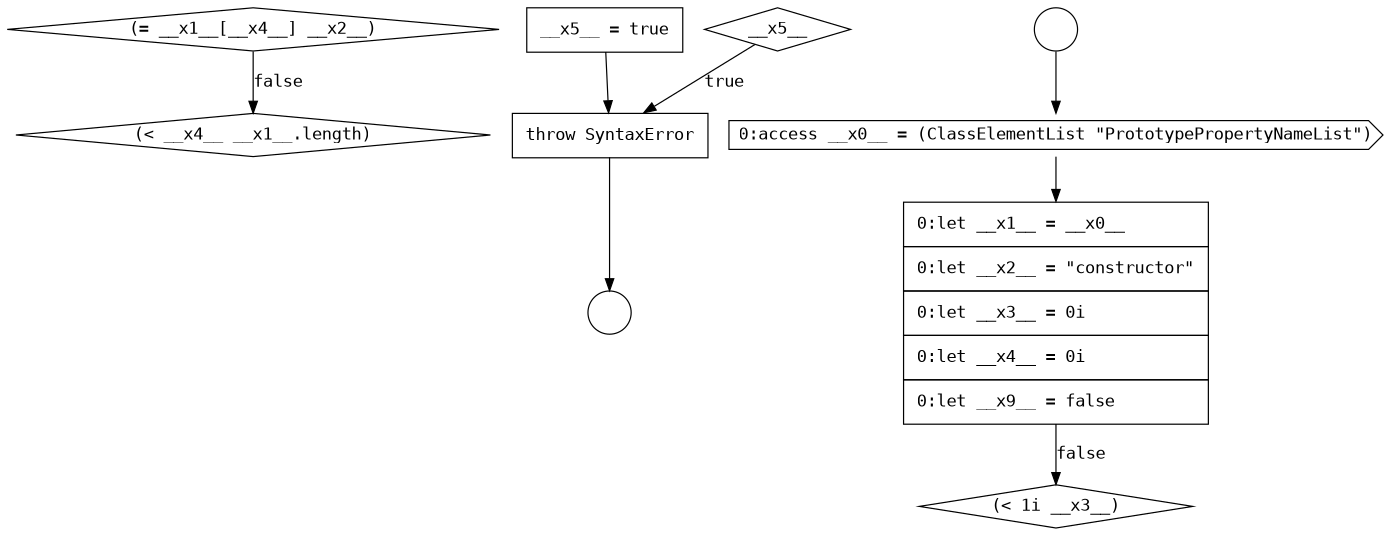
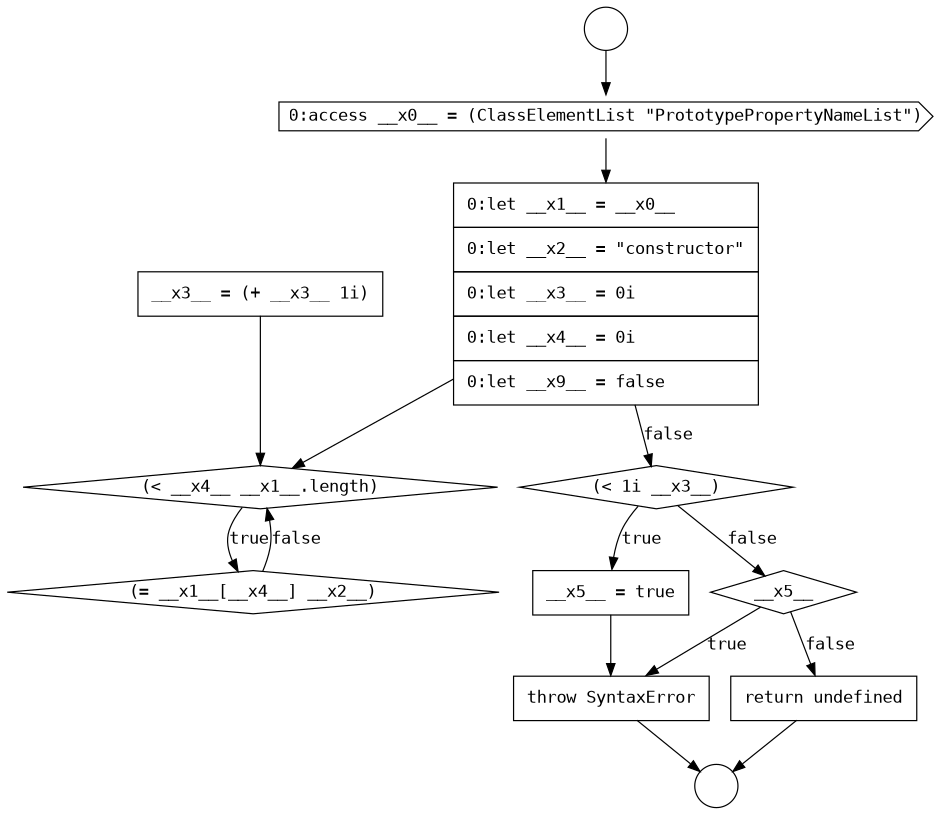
  digraph {
    fontname="DejaVu Sans Mono"
    node [color=black fillcolor=white fontname="DejaVu Sans Mono" shape=none style=filled]
    edge [color=black fontname="DejaVu Sans Mono"]
+   n1 [label=<<font color="black">     <table border="0" cellborder="1" cellspacing="0" cellpadding="10">       <tr><td align="left">__x3__ = (+ __x3__ 1i)</td></tr>     </table>   </font>> margin=0]
    n2 [label=<<font color="black">(&lt; __x4__ __x1__.length)</font>> shape=diamond]
    n3 [label=<<font color="black">(= __x1__[__x4__] __x2__)</font>> shape=diamond]
    n4 [label=<<font color="black">     <table border="0" cellborder="1" cellspacing="0" cellpadding="10">       <tr><td align="left">throw SyntaxError</td></tr>     </table>   </font>> margin=0]
    n5 [label=" " shape=circle]
    n6 [label=<<font color="black">(&lt; 1i __x3__)</font>> shape=diamond]
    n7 [label=<<font color="black">     <table border="0" cellborder="1" cellspacing="0" cellpadding="10">       <tr><td align="left">__x5__ = true</td></tr>     </table>   </font>> margin=0]
    n8 [label=<<font color="black">__x5__</font>> shape=diamond]
+   n9 [label=<<font color="black">     <table border="0" cellborder="1" cellspacing="0" cellpadding="10">       <tr><td align="left">return undefined</td></tr>     </table>   </font>> margin=0]
    n10 [label=<<font color="black">     <table border="0" cellborder="1" cellspacing="0" cellpadding="10">       <tr><td align="left">0:let __x1__ = __x0__</td></tr>       <tr><td align="left">0:let __x2__ = &quot;constructor&quot;</td></tr>       <tr><td align="left">0:let __x3__ = 0i</td></tr>       <tr><td align="left">0:let __x4__ = 0i</td></tr>       <tr><td align="left">0:let __x9__ = false</td></tr>     </table>   </font>> margin=0]
    n11 [label=" " shape=circle]
    n12 [label=<<font color="black">0:access __x0__ = (ClassElementList &quot;PrototypePropertyNameList&quot;)</font>> shape=cds]
+   n1 -> n2
+   n2 -> n3 [label=<<font color="black">true</font>>]
    n3 -> n2 [label=<<font color="black">false</font>>]
    n4 -> n5
+   n6 -> n7 [label=<<font color="black">true</font>>]
+   n6 -> n8 [label=<<font color="black">false</font>>]
    n7 -> n4
    n8 -> n4 [label=<<font color="black">true</font>>]
+   n8 -> n9 [label=<<font color="black">false</font>>]
+   n9 -> n5
+   n10 -> n2
    n10 -> n6 [label=<<font color="black">false</font>>]
    n11 -> n12
    n12 -> n10
  }
